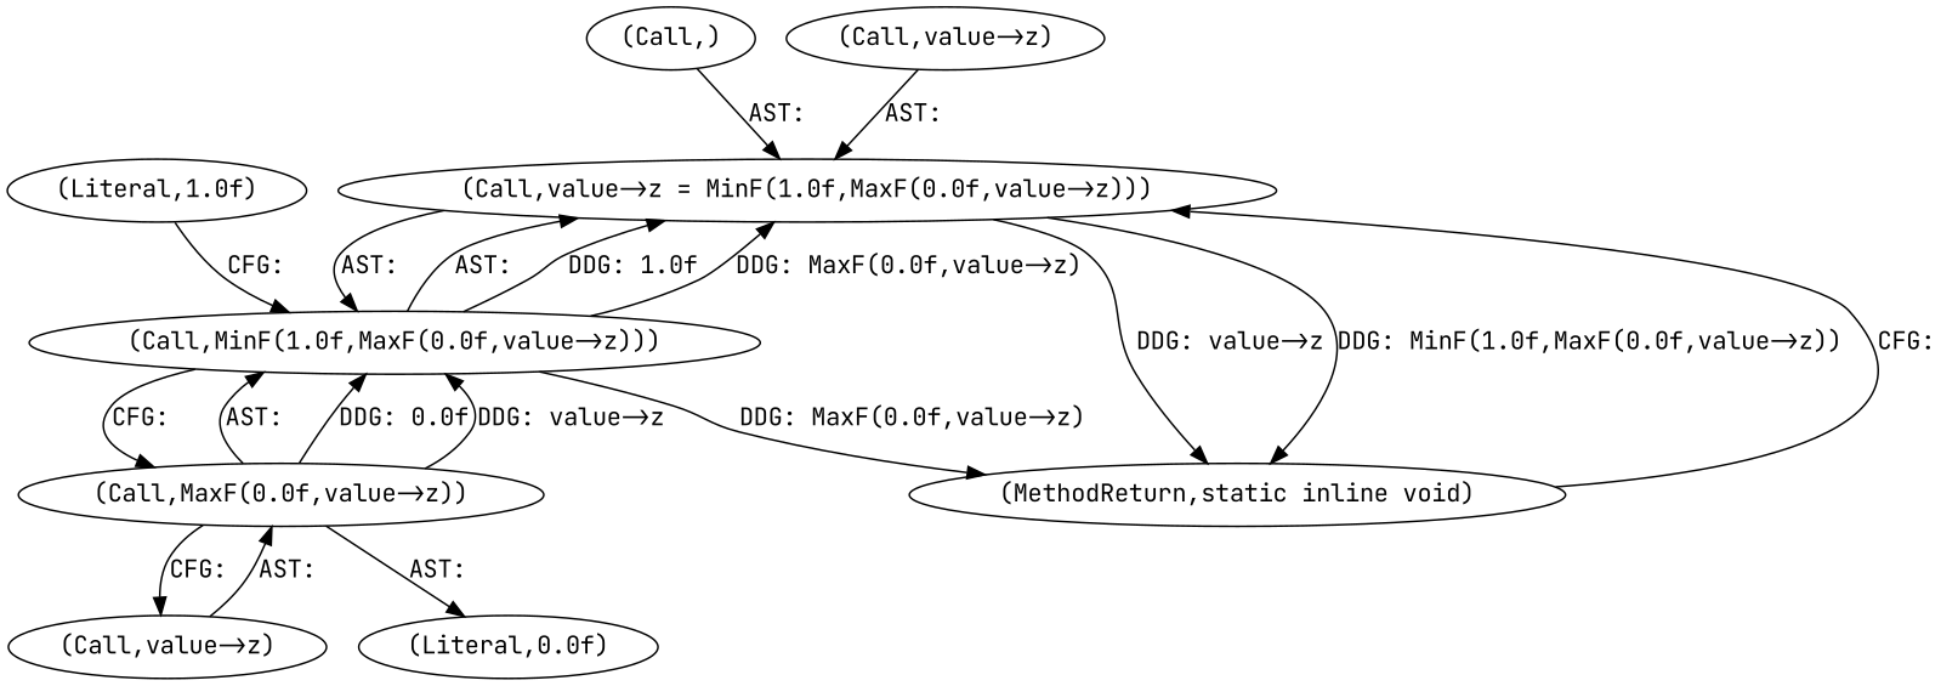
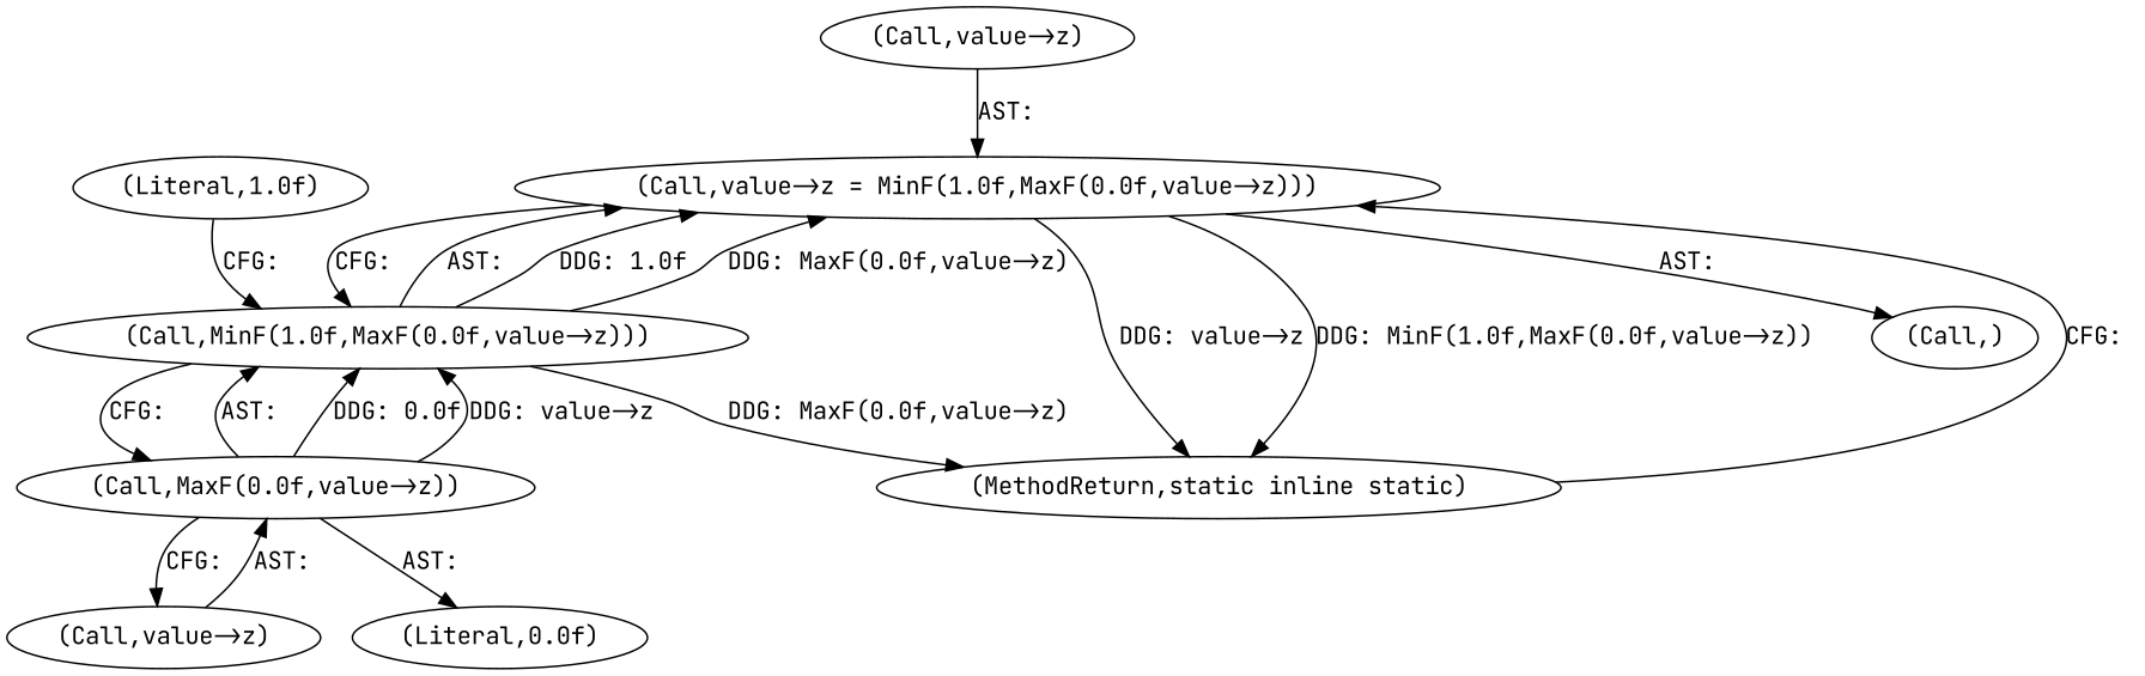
  digraph {
    fontname="JetBrains Mono"
    node [fontname="JetBrains Mono"]
    edge [fontname="JetBrains Mono"]
    n1 [label="(Call,value->z = MinF(1.0f,MaxF(0.0f,value->z)))"]
    n2 [label="(Call,MinF(1.0f,MaxF(0.0f,value->z)))"]
-   n3 [label="(MethodReturn,static inline void)"]
+   n3 [label="(MethodReturn,static inline static)"]
    n4 [label="(Call,)"]
    n5 [label="(Call,MaxF(0.0f,value->z))"]
    n6 [label="(Call,value->z)"]
    n7 [label="(Literal,0.0f)"]
    n8 [label="(Literal,1.0f)"]
    n9 [label="(Call,value->z)"]
-   n1 -> n2 [label="AST: "]
+   n1 -> n2 [label="CFG: "]
    n1 -> n3 [label="DDG: value->z"]
    n1 -> n3 [label="DDG: MinF(1.0f,MaxF(0.0f,value->z))"]
-   n4 -> n1 [label="AST: "]
+   n1 -> n4 [label="AST: "]
    n2 -> n1 [label="AST: "]
    n2 -> n1 [label="DDG: 1.0f"]
    n2 -> n1 [label="DDG: MaxF(0.0f,value->z)"]
    n2 -> n3 [label="DDG: MaxF(0.0f,value->z)"]
    n2 -> n5 [label="CFG: "]
    n3 -> n1 [label="CFG: "]
    n5 -> n2 [label="AST: "]
    n5 -> n2 [label="DDG: 0.0f"]
    n5 -> n2 [label="DDG: value->z"]
    n5 -> n6 [label="CFG: "]
    n5 -> n7 [label="AST: "]
    n6 -> n5 [label="AST: "]
    n8 -> n2 [label="CFG: "]
    n9 -> n1 [label="AST: "]
  }
